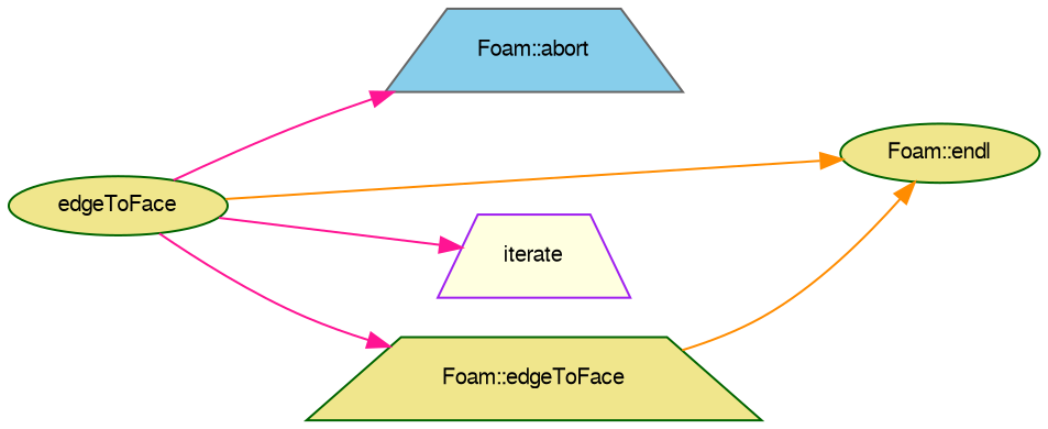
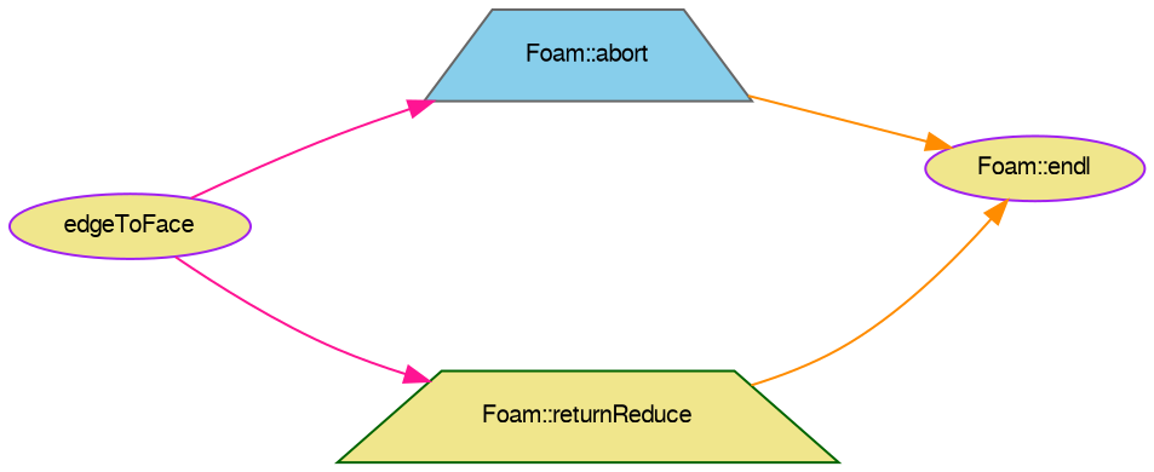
  digraph {
    rankdir=LR
    node [color=darkgreen fillcolor=khaki fontname=FreeSans fontsize=10 shape=trapezium style=filled]
    edge [color=deeppink fontname=FreeSans fontsize=10 labelfontname=FreeSans labelfontsize=10 style=solid]
-   n1 [fontcolor=black height=0.2 label=edgeToFace shape=ellipse width=0.4]
+   n1 [color=purple fontcolor=black height=0.2 label=edgeToFace shape=ellipse width=0.4]
    n2 [color=gray40 fillcolor=skyblue height=0.2 label="Foam::abort" width=0.4]
-   n3 [height=0.2 label="Foam::endl" shape=ellipse width=0.4]
-   n4 [color=purple fillcolor=lightyellow height=0.2 label=iterate width=0.4]
-   n5 [height=0.2 label="Foam::edgeToFace" width=0.4]
+   n3 [color=purple height=0.2 label="Foam::endl" shape=ellipse width=0.4]
+   n5 [height=0.2 label="Foam::returnReduce" width=0.4]
    n1 -> n2
-   n1 -> n3 [color=darkorange]
-   n1 -> n4
+   n2 -> n3 [color=darkorange]
    n1 -> n5
    n5 -> n3 [color=darkorange]
  }
